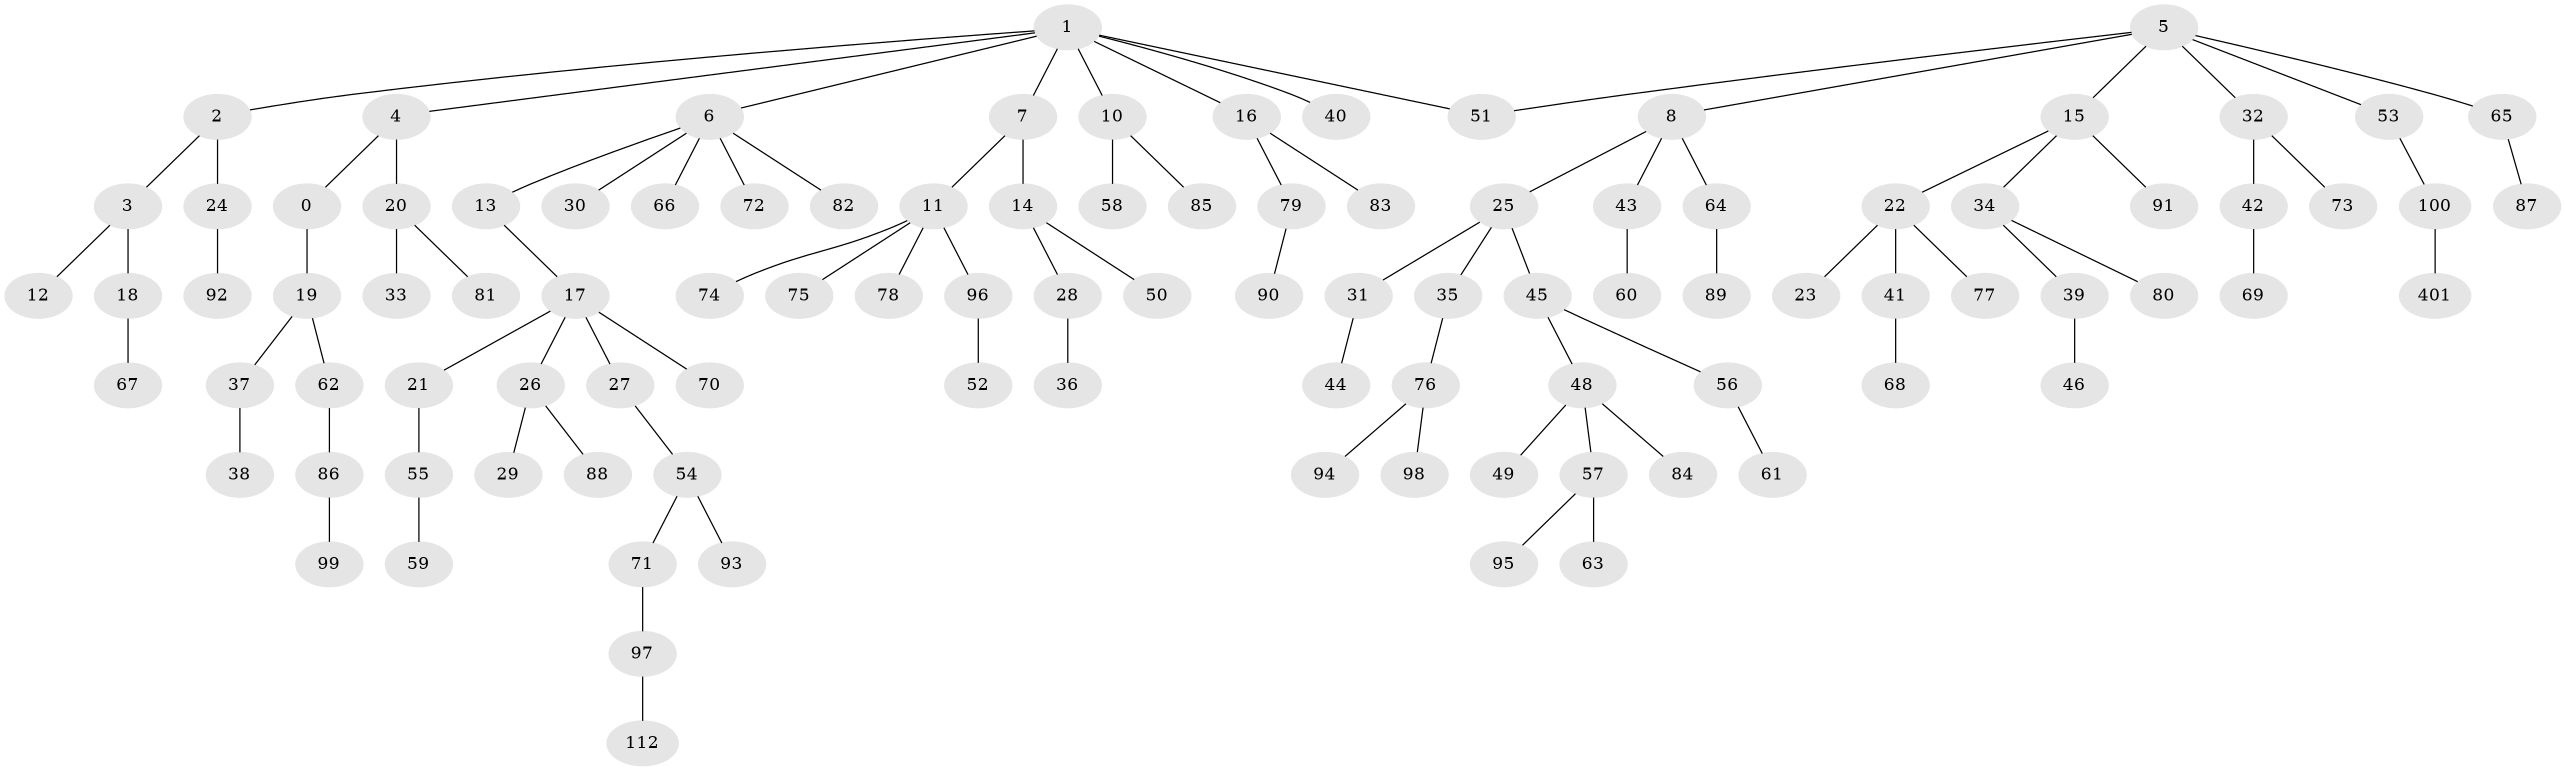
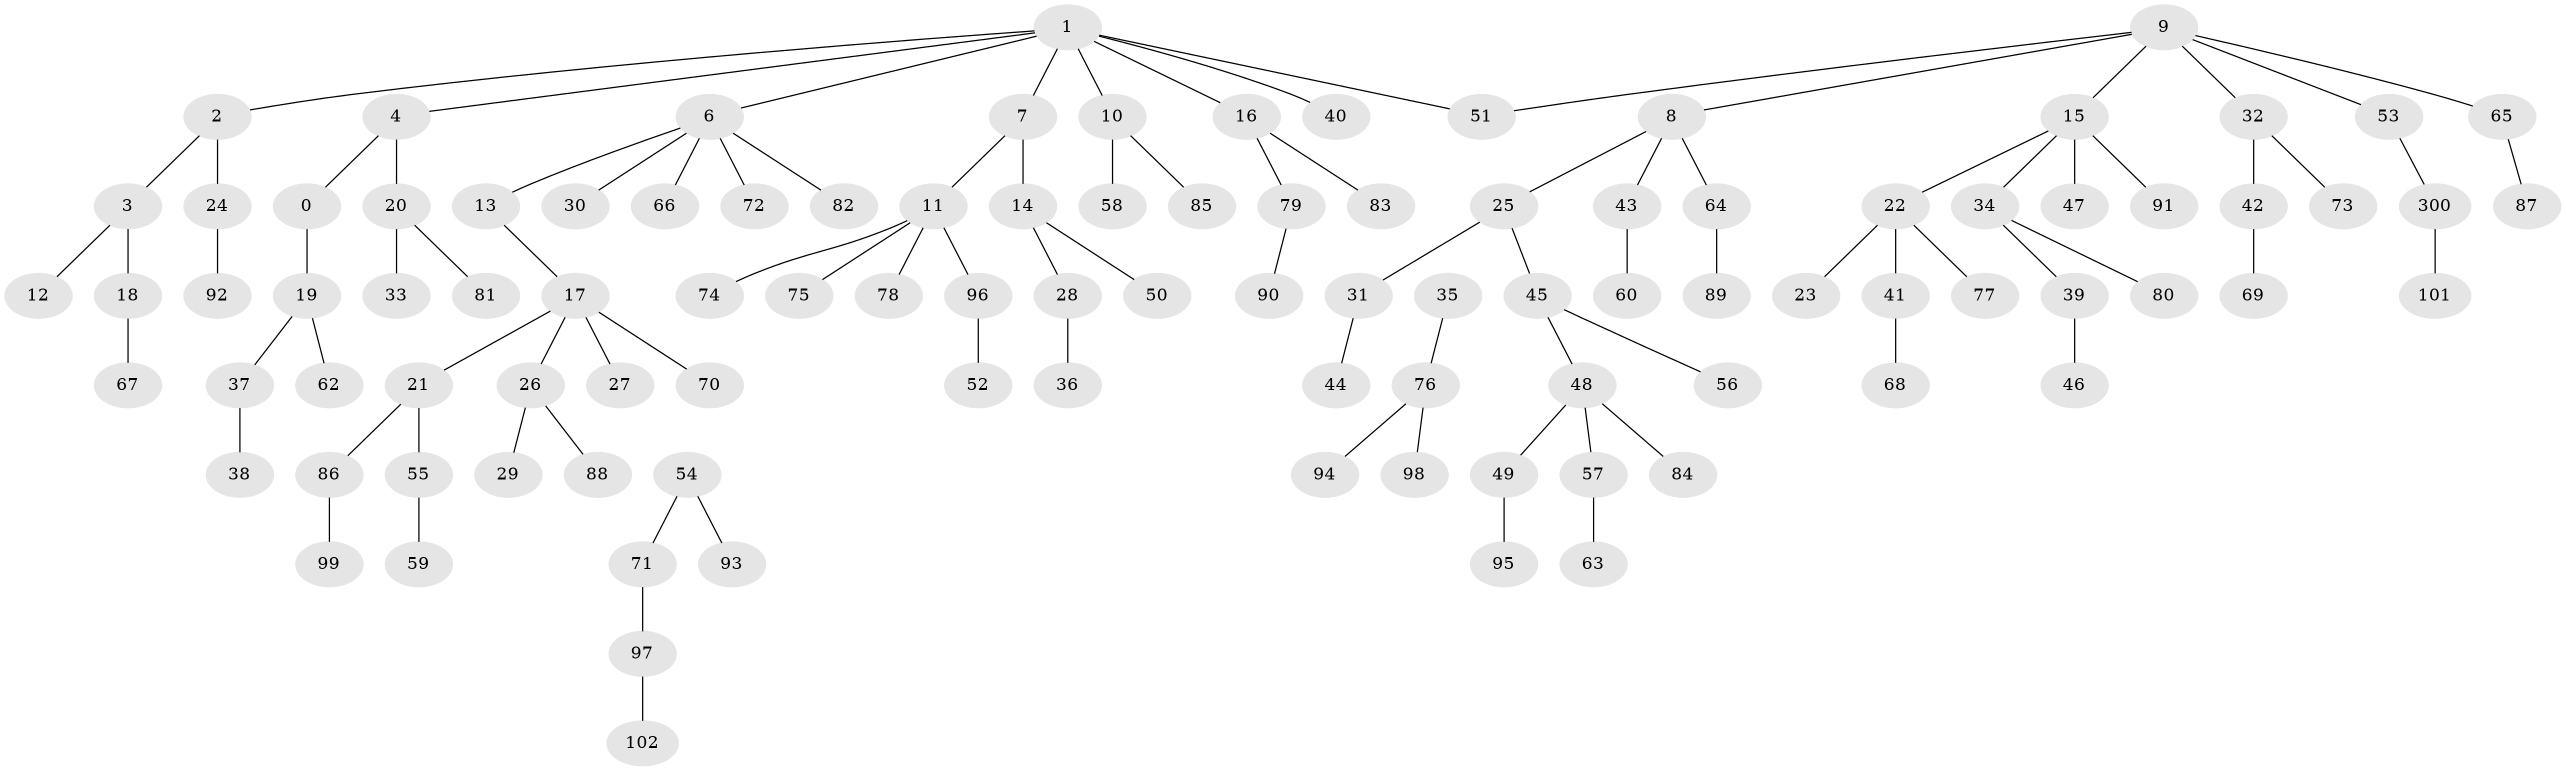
  graph {
    node [color=gray90 style=filled]
    1
    2
    4
    6
    7
    10
    16
    40
    51
    3
    24
    n12 [label=0]
    20
-   5
+   5 [label=9]
    8
    15
    32
    53
    65
    13
    30
    66
    72
    82
    11
    14
    58
    85
    79
    83
    12
    18
    92
    67
    19
    33
    81
    25
    43
    64
    22
    34
+   47
    91
    42
    73
-   100
+   100 [label=300]
    87
    17
    74
    75
    78
    96
    28
    50
    31
    35
    45
    60
    89
    37
    62
    52
    21
    26
    27
    70
    36
    23
    41
    77
    39
    80
    90
    55
    86
    29
    88
    54
    38
    59
    99
    68
    44
    76
    48
    56
    71
    93
    69
    46
    94
    98
    49
    57
    84
-   61
    63
    95
-   101 [label=401]
+   101
    97
-   102 [label=112]
+   102
    1 -- 2
    1 -- 4
    1 -- 6
    1 -- 7
    1 -- 10
    1 -- 16
    1 -- 40
    1 -- 51
    2 -- 3
    2 -- 24
    4 -- n12
    4 -- 20
    6 -- 13
    6 -- 30
    6 -- 66
    6 -- 72
    6 -- 82
    7 -- 11
    7 -- 14
    10 -- 58
    10 -- 85
    16 -- 79
    16 -- 83
    3 -- 12
    3 -- 18
    24 -- 92
    n12 -- 19
    20 -- 33
    20 -- 81
    5 -- 51
    5 -- 8
    5 -- 15
    5 -- 32
    5 -- 53
    5 -- 65
    8 -- 25
    8 -- 43
    8 -- 64
    15 -- 22
    15 -- 34
+   15 -- 47
    15 -- 91
    32 -- 42
    32 -- 73
    53 -- 100
    65 -- 87
    13 -- 17
    11 -- 74
    11 -- 75
    11 -- 78
    11 -- 96
    14 -- 28
    14 -- 50
    79 -- 90
    18 -- 67
    19 -- 37
    19 -- 62
    25 -- 31
-   25 -- 35
    25 -- 45
    43 -- 60
    64 -- 89
    22 -- 23
    22 -- 41
    22 -- 77
    34 -- 39
    34 -- 80
    42 -- 69
    100 -- 101
    17 -- 21
    17 -- 26
    17 -- 27
    17 -- 70
    96 -- 52
    28 -- 36
    31 -- 44
    35 -- 76
    45 -- 48
    45 -- 56
    37 -- 38
    21 -- 55
-   62 -- 86
+   21 -- 86
    26 -- 29
    26 -- 88
-   27 -- 54
    41 -- 68
    39 -- 46
    55 -- 59
    86 -- 99
    54 -- 71
    54 -- 93
    76 -- 94
    76 -- 98
    48 -- 49
    48 -- 57
    48 -- 84
-   56 -- 61
    71 -- 97
    57 -- 63
-   57 -- 95
+   49 -- 95
    97 -- 102
  }
